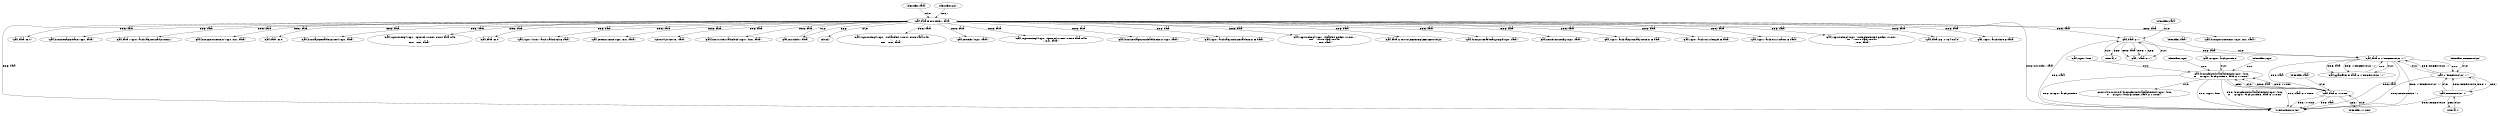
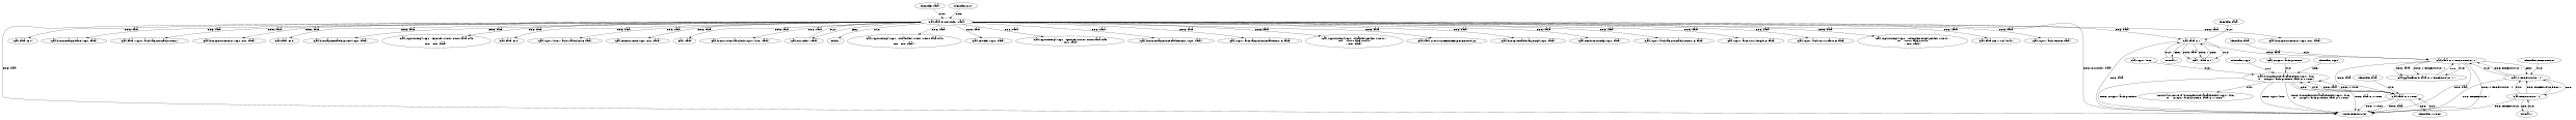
  digraph {
    n1 [label="(Call,kvm_gfn_to_hva_cache_init(vcpu->kvm,\n\t\t     &vcpu->arch.pv_time, data & ~1ULL))"]
    n2 [label="(Call,data & ~1ULL)"]
    n3 [label="(ControlStructure,if (kvm_gfn_to_hva_cache_init(vcpu->kvm,\n\t\t     &vcpu->arch.pv_time, data & ~1ULL)))"]
    n4 [label="(MethodReturn,int)"]
    n5 [label="(Identifier,~1ULL)"]
    n6 [label="(Call,data & ~(PAGE_MASK | 1))"]
    n7 [label="(Call,~(PAGE_MASK | 1))"]
    n8 [label="(Call,gpa_offset = data & ~(PAGE_MASK | 1))"]
    n9 [label="(Call,PAGE_MASK | 1)"]
    n10 [label="(Call,data & 1)"]
    n11 [label="(Call,!(data & 1))"]
    n12 [label="(Literal,1)"]
    n13 [label="(Call,data = msr_info->data)"]
    n14 [label="(Call,kvm_pmu_set_msr(vcpu, msr, data))"]
    n15 [label="(Call,data != 0)"]
    n16 [label="(Call,kvm_set_apic_base(vcpu, data))"]
    n17 [label="(Call,data - vcpu->arch.ia32_tsc_adjust_msr)"]
    n18 [label="(Call,kvm_pmu_set_msr(vcpu, msr, data))"]
    n19 [label="(Call,data != 0)"]
    n20 [label="(Call,kvm_lapic_enable_pv_eoi(vcpu, data))"]
    n21 [label="(Call,vcpu_unimpl(vcpu, \"ignored wrmsr: 0x%x data %llx\n\",\n\t\t\t\t    msr, data))"]
    n22 [label="(Call,data != 0)"]
    n23 [label="(Call,vcpu->kvm->arch.wall_clock = data)"]
    n24 [label="(Call,set_msr_mce(vcpu, msr, data))"]
-   n25 [label="(ControlStructure,!data)"]
+   n25 [label="(Call,!data)"]
    n26 [label="(Call,kvm_write_wall_clock(vcpu->kvm, data))"]
    n27 [label="(Call,msr_info->data)"]
    n28 [label="(Block,)"]
    n29 [label="(Call,vcpu_unimpl(vcpu, \"unhandled wrmsr: 0x%x data %llx\n\",\n\t\t\t\t    msr, data))"]
    n30 [label="(Call,set_efer(vcpu, data))"]
    n31 [label="(Call,vcpu_unimpl(vcpu, \"ignored wrmsr: 0x%x data %llx\n\", msr, data))"]
    n32 [label="(Call,kvm_set_lapic_tscdeadline_msr(vcpu, data))"]
    n33 [label="(Call,vcpu->arch.ia32_misc_enable_msr = data)"]
    n34 [label="(Call,vcpu_unimpl(vcpu, \"disabled perfctr wrmsr: \"\n\t\t\t\t    \"0x%x data 0x%llx\n\", msr, data))"]
    n35 [label="(Call,data & KVM_STEAL_RESERVED_MASK)"]
    n36 [label="(Call,kvm_pv_enable_async_pf(vcpu, data))"]
    n37 [label="(Call,xen_hvm_config(vcpu, data))"]
    n38 [label="(Call,vcpu->arch.ia32_tsc_adjust_msr = data)"]
    n39 [label="(Call,vcpu->arch.osvw.length = data)"]
    n40 [label="(Call,vcpu->arch.osvw.status = data)"]
    n41 [label="(Call,vcpu_unimpl(vcpu, \"unimplemented perfctr wrmsr: \"\n\t\t\t    \"0x%x data 0x%llx\n\", msr, data))"]
    n42 [label="(Call,data &= ~(u64)0x40)"]
    n43 [label="(Call,vcpu->arch.time = data)"]
    n44 [label="(Literal,1)"]
    n45 [label="(Identifier,PAGE_MASK)"]
    n46 [label="(Identifier,data)"]
    n47 [label="(Identifier,vcpu)"]
    n48 [label="(Identifier,data)"]
    n49 [label="(Call,vcpu->kvm)"]
    n50 [label="(Identifier,data)"]
    n51 [label="(Identifier,msr)"]
    n52 [label="(Identifier,vcpu)"]
    n53 [label="(Call,&vcpu->arch.pv_time)"]
    n54 [label="(Identifier,data)"]
    n1 -> n2 [label="CFG: "]
    n1 -> n3 [label="AST: "]
    n1 -> n4 [label="DDG: vcpu->kvm"]
    n1 -> n4 [label="DDG: kvm_gfn_to_hva_cache_init(vcpu->kvm,\n\t\t     &vcpu->arch.pv_time, data & ~1ULL)"]
    n1 -> n4 [label="DDG: data & ~1ULL"]
    n1 -> n4 [label="DDG: &vcpu->arch.pv_time"]
    n2 -> n1 [label="AST: "]
    n2 -> n1 [label="DDG: data"]
    n2 -> n1 [label="DDG: ~1ULL"]
    n2 -> n4 [label="DDG: data"]
    n2 -> n4 [label="DDG: ~1ULL"]
    n2 -> n5 [label="CFG: "]
    n5 -> n2 [label="AST: "]
    n6 -> n2 [label="DDG: data"]
    n6 -> n4 [label="DDG: data"]
    n6 -> n4 [label="DDG: ~(PAGE_MASK | 1)"]
    n6 -> n7 [label="CFG: "]
    n6 -> n8 [label="AST: "]
    n6 -> n8 [label="DDG: data"]
    n6 -> n8 [label="DDG: ~(PAGE_MASK | 1)"]
    n7 -> n4 [label="DDG: PAGE_MASK | 1"]
    n7 -> n6 [label="AST: "]
    n7 -> n6 [label="DDG: PAGE_MASK | 1"]
    n7 -> n9 [label="CFG: "]
    n8 -> n6 [label="CFG: "]
    n9 -> n4 [label="DDG: PAGE_MASK"]
    n9 -> n7 [label="AST: "]
    n9 -> n7 [label="DDG: PAGE_MASK"]
    n9 -> n7 [label="DDG: 1"]
    n9 -> n44 [label="CFG: "]
    n10 -> n4 [label="DDG: data"]
    n10 -> n6 [label="DDG: data"]
    n10 -> n11 [label="AST: "]
    n10 -> n11 [label="DDG: data"]
    n10 -> n11 [label="DDG: 1"]
    n10 -> n12 [label="CFG: "]
    n11 -> n10 [label="CFG: "]
    n12 -> n10 [label="AST: "]
    n13 -> n4 [label="DDG: data"]
    n13 -> n4 [label="DDG: msr_info->data"]
    n13 -> n10 [label="DDG: data"]
    n13 -> n14 [label="DDG: data"]
    n13 -> n15 [label="DDG: data"]
    n13 -> n16 [label="DDG: data"]
    n13 -> n17 [label="DDG: data"]
    n13 -> n18 [label="DDG: data"]
    n13 -> n19 [label="DDG: data"]
    n13 -> n20 [label="DDG: data"]
    n13 -> n21 [label="DDG: data"]
    n13 -> n22 [label="DDG: data"]
    n13 -> n23 [label="DDG: data"]
    n13 -> n24 [label="DDG: data"]
    n13 -> n25 [label="DDG: data"]
    n13 -> n26 [label="DDG: data"]
    n13 -> n27 [label="CFG: "]
    n13 -> n28 [label="AST: "]
    n13 -> n29 [label="DDG: data"]
    n13 -> n30 [label="DDG: data"]
    n13 -> n31 [label="DDG: data"]
    n13 -> n32 [label="DDG: data"]
    n13 -> n33 [label="DDG: data"]
    n13 -> n34 [label="DDG: data"]
    n13 -> n35 [label="DDG: data"]
    n13 -> n36 [label="DDG: data"]
    n13 -> n37 [label="DDG: data"]
    n13 -> n38 [label="DDG: data"]
    n13 -> n39 [label="DDG: data"]
    n13 -> n40 [label="DDG: data"]
    n13 -> n41 [label="DDG: data"]
    n13 -> n42 [label="DDG: data"]
    n13 -> n43 [label="DDG: data"]
    n27 -> n13 [label="AST: "]
    n44 -> n9 [label="AST: "]
    n45 -> n7 [label="AST: "]
    n46 -> n13 [label="AST: "]
    n47 -> n1 [label="CFG: "]
    n48 -> n10 [label="AST: "]
    n49 -> n1 [label="AST: "]
    n50 -> n2 [label="AST: "]
    n51 -> n13 [label="CFG: "]
    n52 -> n1 [label="CFG: "]
    n53 -> n1 [label="AST: "]
    n54 -> n6 [label="AST: "]
  }
